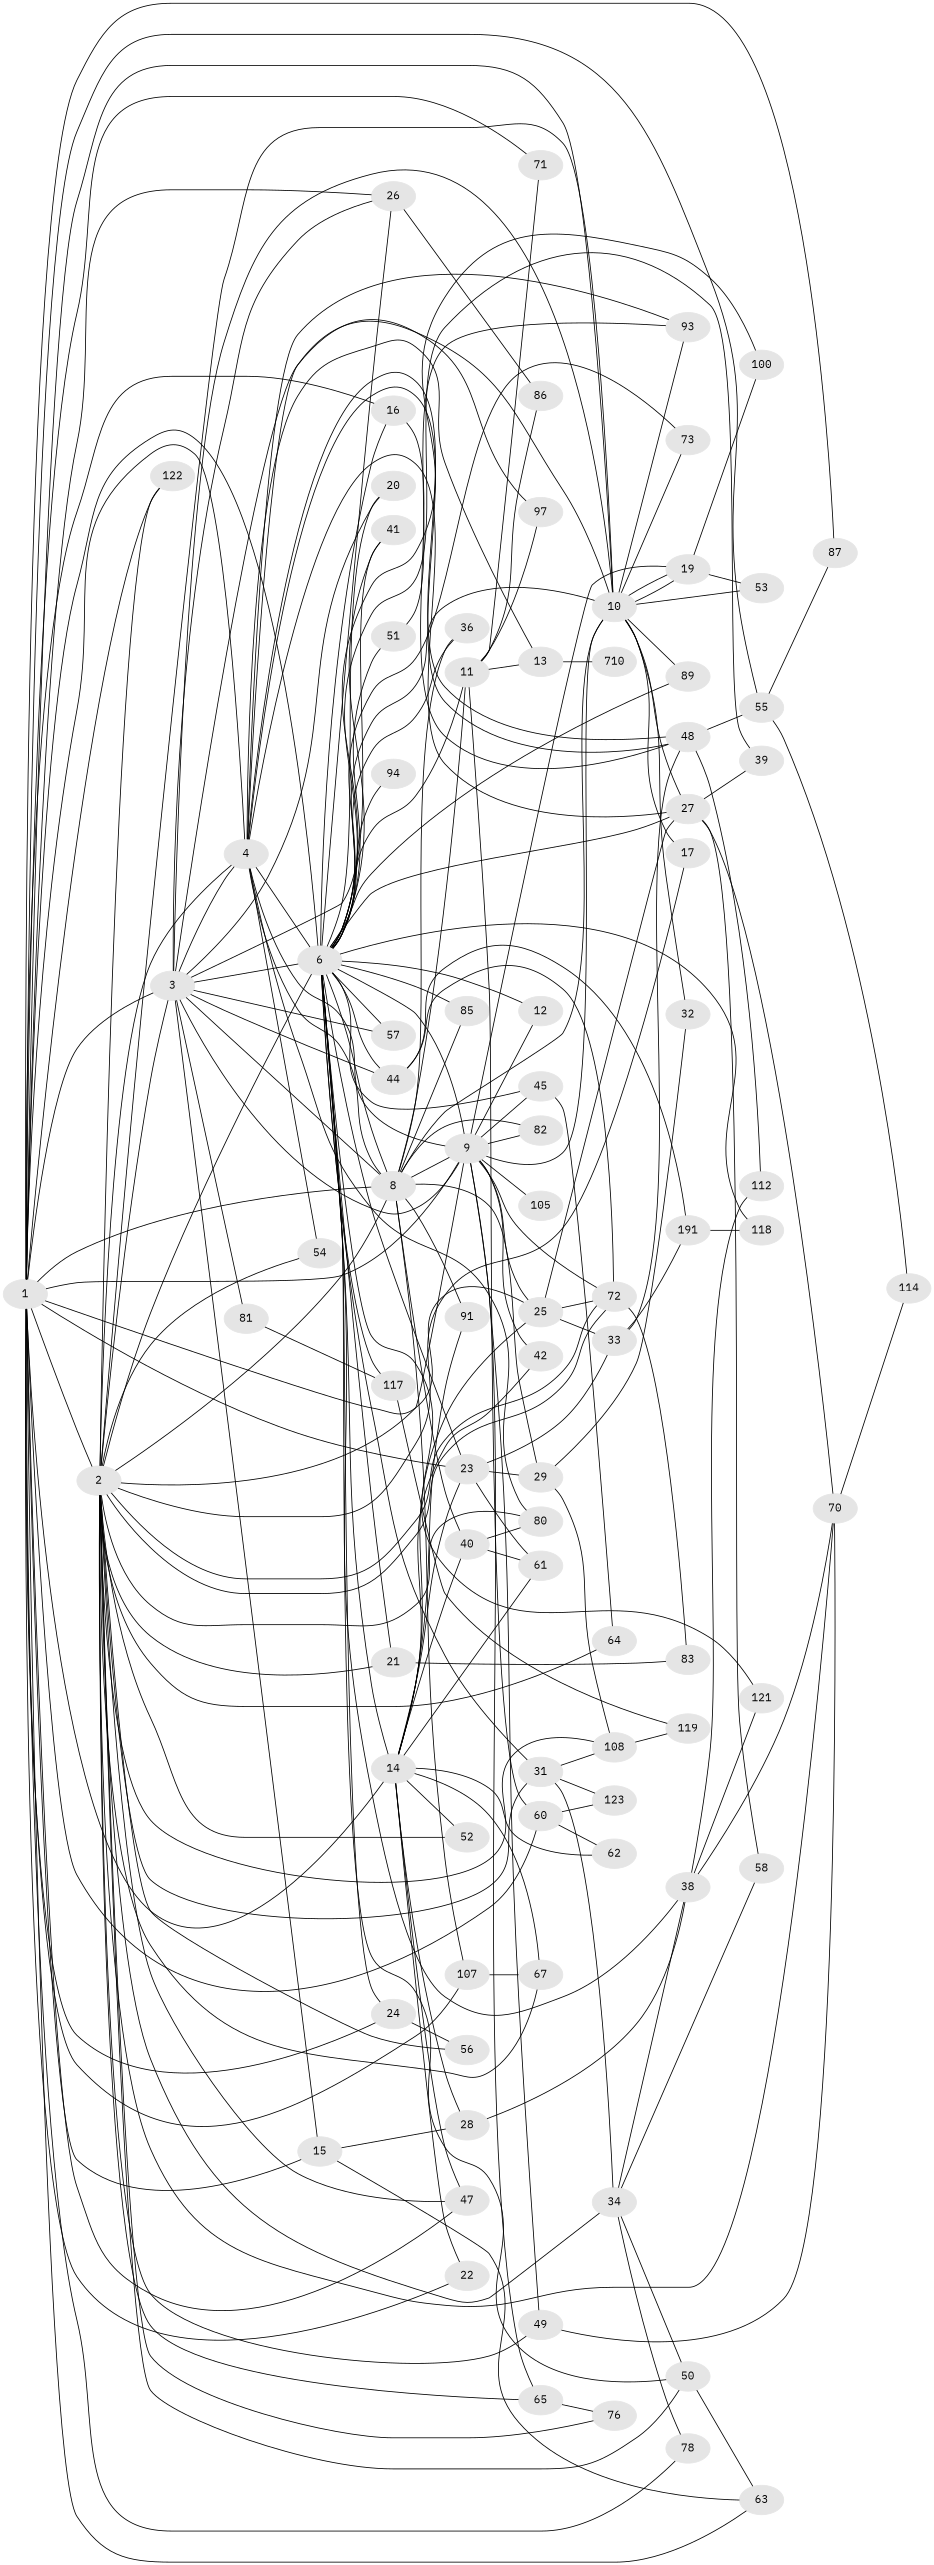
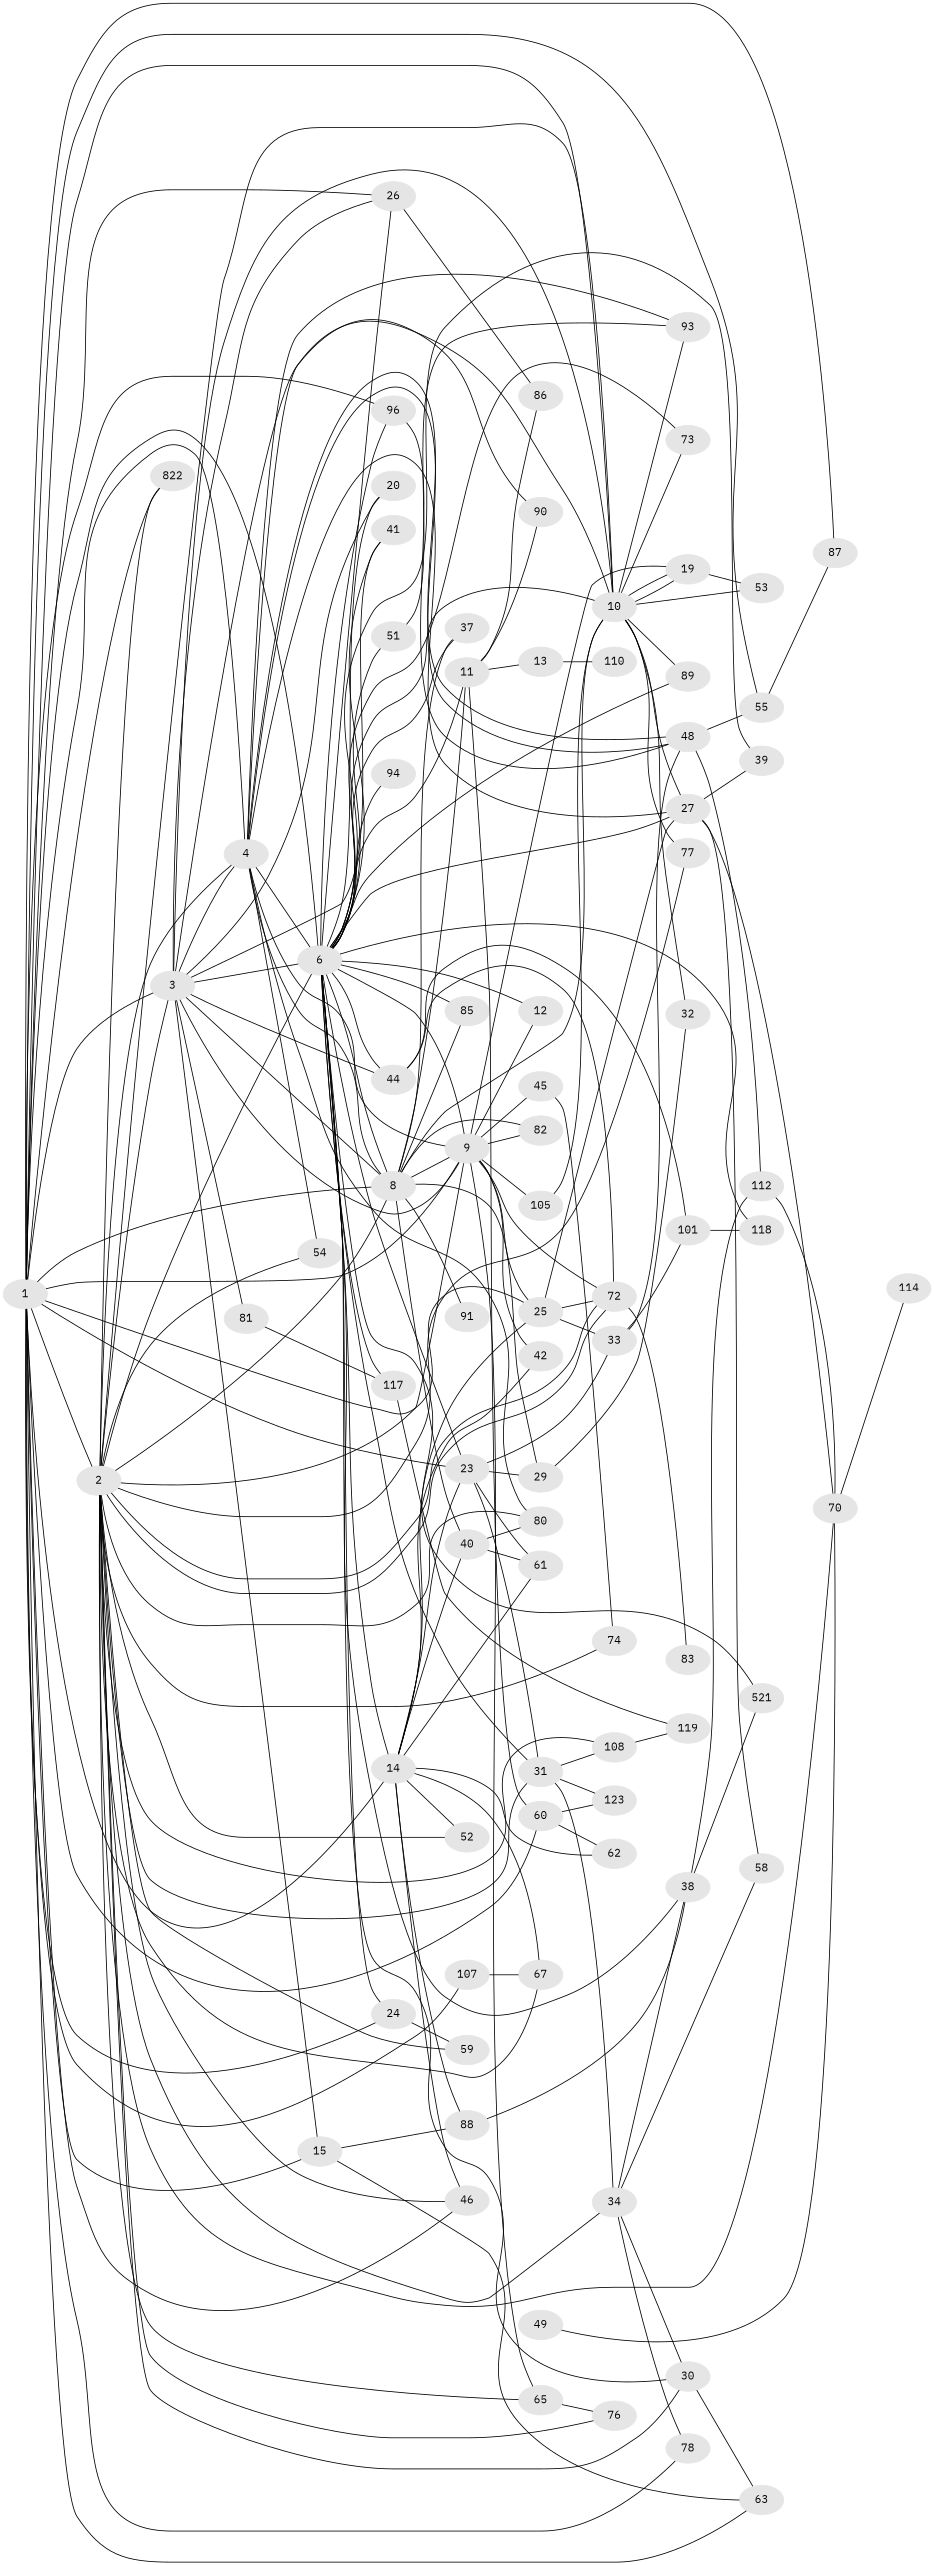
  graph {
    fontname="IBM Plex Mono"
    rankdir=LR
    node [color=gray90 fontname="IBM Plex Mono" style=filled]
    edge [fontname="IBM Plex Mono"]
    1 [super="+75"]
    2 [super="+5"]
    3 [super="+12"]
    4 [super="+74"]
    6 [super="+7"]
    8 [super="+35"]
    9 [super="+30"]
    10 [super="+109"]
    14 [super="+27"]
    15
-   16 [super="+97"]
-   22
+   16 [super="+97" label=96]
    23 [super="+56"]
    24 [super="+92"]
    25 [super="+77"]
    26 [super="+43"]
-   47 [super="+66"]
+   47 [super="+66" label=46]
    55
    60 [super="+106"]
    63 [super="+69"]
-   71
    78
    87
    107
-   122
-   17
-   21
+   122 [label=822]
+   17 [label=77]
    31 [super="+79"]
    34 [super="+95"]
    49
-   50 [super="+111"]
+   50 [super="+111" label=30]
    52
    54
-   59 [label=56]
-   64
+   59
+   64 [label=74]
    65
    67
    70 [super="+99"]
    72 [super="+103"]
    76
    80 [super="+84"]
    108 [super="+113"]
    20
    41
    n45 [label=44 super="+102"]
-   57
    81
-   90 [label=97]
+   90
    13
    n50 [label=27 super="+44"]
    48 [super="+68"]
    93 [super="+115"]
    11 [super="+120"]
    n54 [label=12]
-   36
+   36 [label=37]
    38 [super="+96"]
    39
    45
    51
    73
    85
    89
    94
-   100
    117
    118
-   121
+   121 [label=521]
    29
    40
    82
    91
    19 [super="+116"]
    42
    105
    32
    53
-   28
+   28 [label=88]
    61 [super="+98"]
    62
    33 [super="+88"]
    86
    114
    123
    83 [super="+104"]
    58
    119
-   101 [label=191]
-   110 [label=710]
+   101
+   110
    112
    1 -- 2 [weight=3]
    1 -- 3
    1 -- 4
    1 -- 6 [weight=2]
    1 -- 8
    1 -- 9
    1 -- 10
    1 -- 14
    1 -- 15
    1 -- 16
-   1 -- 22
    1 -- 23
    1 -- 24
    1 -- 25
    1 -- 26
    1 -- 47
    1 -- 55
    1 -- 60
    1 -- 63
-   1 -- 71
    1 -- 78
    1 -- 87
    1 -- 107
    1 -- 122
    2 -- 3 [weight=2]
    2 -- 4 [weight=2]
    2 -- 6 [weight=4]
    2 -- 8 [weight=3]
    2 -- 9 [weight=3]
    2 -- 10 [weight=2]
    2 -- 47
    2 -- 122
    2 -- 17
-   2 -- 21
    2 -- 31
    2 -- 34
-   2 -- 49
    2 -- 50
    2 -- 52
    2 -- 54
    2 -- 59
    2 -- 64
    2 -- 65
    2 -- 67
    2 -- 70
    2 -- 72
    2 -- 72
    2 -- 76
    2 -- 80
    2 -- 108
    3 -- 4
    3 -- 6 [weight=3]
    3 -- 8
    3 -- 9
    3 -- 10
    3 -- 15
    3 -- 26
    3 -- 20
    3 -- 41
    3 -- n45
-   3 -- 57
    3 -- 81
    3 -- 90
    4 -- 6 [weight=2]
    4 -- 8
    4 -- 9
    4 -- 10
    4 -- 54
    4 -- 80
-   4 -- 13
    4 -- n50
    4 -- 48
    4 -- 48
    4 -- 93
    6 -- 8 [weight=2]
    6 -- 9 [weight=2]
    6 -- 10 [weight=3]
    6 -- 14
    6 -- 16
    6 -- 23
    6 -- 24
    6 -- 26
-   6 -- 21
    6 -- 31
    6 -- 50
    6 -- 20
    6 -- 41
    6 -- n45
-   6 -- 57
    6 -- n50
    6 -- 11
    6 -- n54
    6 -- 36
    6 -- 38
    6 -- 39
-   6 -- 45
    6 -- 51 [weight=2]
    6 -- 73
    6 -- 85
    6 -- 89
    6 -- 94
-   6 -- 100
    6 -- 117
    6 -- 118
    6 -- 121
    8 -- 9
    8 -- 10
-   8 -- 107
    8 -- 11 [weight=2]
    8 -- 36
    8 -- 85
    8 -- 29
    8 -- 40
    8 -- 82
    8 -- 91
-   9 -- 10
+   105 -- 10
    9 -- 25
-   9 -- 49
    9 -- 65
    9 -- 72
    9 -- n54
    9 -- 45
    9 -- 82
    9 -- 19
    9 -- 42
    9 -- 105
    10 -- 17
    10 -- n50
    10 -- 93
    10 -- 73
    10 -- 89
    10 -- 19
    10 -- 19
    10 -- 32
    10 -- 53
-   14 -- 22
    14 -- 23
    14 -- 25
    14 -- 47
    14 -- 52
    14 -- 67
    14 -- 40
-   14 -- 91
    14 -- 42
    14 -- 28
    14 -- 61
    14 -- 62 [weight=2]
    15 -- 63
    15 -- 28
    16 -- 48
+   23 -- 31
    23 -- 29
    23 -- 61
    23 -- 33
    24 -- 59
    25 -- 72
    25 -- n50
    25 -- 33
    26 -- 86
    55 -- 87
-   55 -- 114
    60 -- 62
    60 -- 123
    107 -- 67
-   21 -- 83
    31 -- 34
    31 -- 108
    31 -- 123
    34 -- 78
    34 -- 50
    34 -- 38
    34 -- 58
    49 -- 70
    50 -- 63
    65 -- 76
    70 -- 114
    72 -- 83
    108 -- 119
    n45 -- 72
    n45 -- 101
    81 -- 117
    13 -- 110
    n50 -- 70
    n50 -- 39
    n50 -- 58
    48 -- 55
    48 -- 112
    11 -- 60
-   11 -- 71
    11 -- 90
    11 -- 13
    11 -- 86
-   38 -- 70
+   112 -- 70
    38 -- 121
    38 -- 112
    45 -- 64
    51 -- 93
    117 -- 119
-   29 -- 108
    29 -- 32
    40 -- 80
    40 -- 61
-   19 -- 100
    19 -- 53
    28 -- 38
    33 -- 48
    33 -- 101
    101 -- 118
  }
